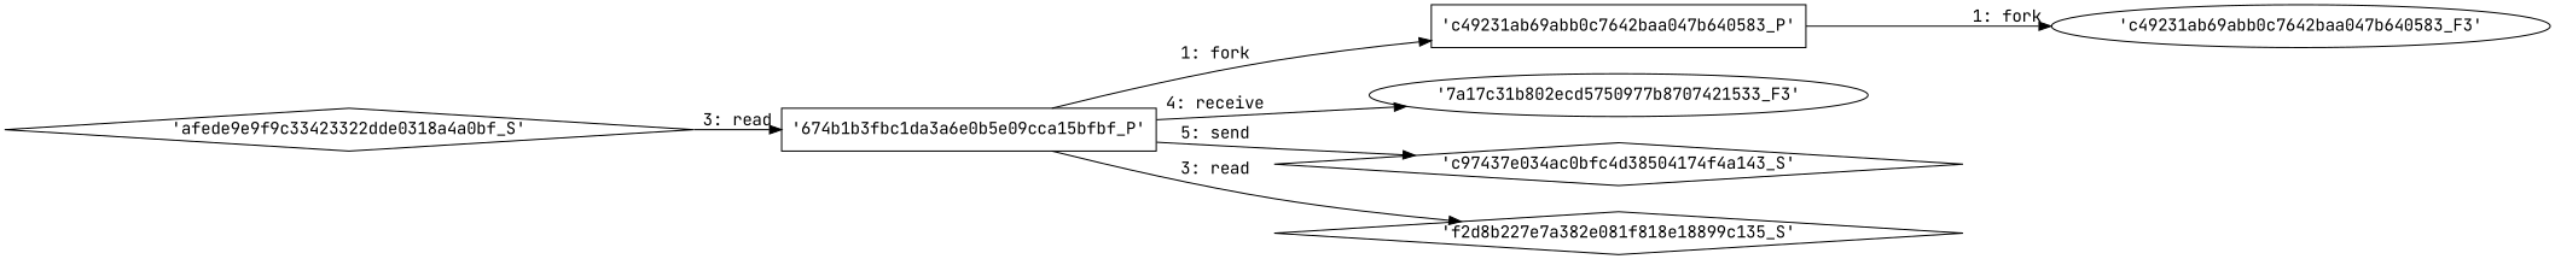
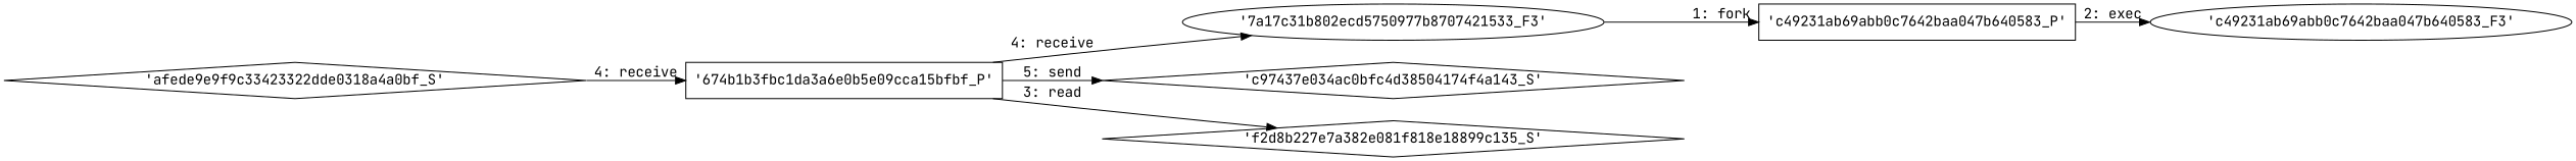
  digraph {
    engine=neato
    fixedsize=false
    fontname="JetBrains Mono"
    fontsize=10
    nodesep=0.3
    rankdir=LR
    ranksep=0
    splines=true
    node [fontname="JetBrains Mono" node_type=Socket shape=diamond]
    edge [fontname="JetBrains Mono"]
    "'674b1b3fbc1da3a6e0b5e09cca15bfbf_P'" [node_type=Process shape=box]
    "'c49231ab69abb0c7642baa047b640583_P'" [node_type=Process shape=box]
    "'7a17c31b802ecd5750977b8707421533_F3'" [node_type=file shape=ellipse]
    "'c97437e034ac0bfc4d38504174f4a143_S'"
    "'f2d8b227e7a382e081f818e18899c135_S'"
    "'c49231ab69abb0c7642baa047b640583_F3'" [node_type=File shape=ellipse]
    "'afede9e9f9c33423322dde0318a4a0bf_S'"
-   "'674b1b3fbc1da3a6e0b5e09cca15bfbf_P'" -> "'c49231ab69abb0c7642baa047b640583_P'" [label="1: fork"]
+   "'7a17c31b802ecd5750977b8707421533_F3'" -> "'c49231ab69abb0c7642baa047b640583_P'" [label="1: fork"]
    "'674b1b3fbc1da3a6e0b5e09cca15bfbf_P'" -> "'7a17c31b802ecd5750977b8707421533_F3'" [label="4: receive"]
    "'674b1b3fbc1da3a6e0b5e09cca15bfbf_P'" -> "'c97437e034ac0bfc4d38504174f4a143_S'" [label="5: send"]
    "'674b1b3fbc1da3a6e0b5e09cca15bfbf_P'" -> "'f2d8b227e7a382e081f818e18899c135_S'" [label="3: read"]
-   "'c49231ab69abb0c7642baa047b640583_P'" -> "'c49231ab69abb0c7642baa047b640583_F3'" [label="1: fork"]
-   "'afede9e9f9c33423322dde0318a4a0bf_S'" -> "'674b1b3fbc1da3a6e0b5e09cca15bfbf_P'" [label="3: read"]
+   "'c49231ab69abb0c7642baa047b640583_P'" -> "'c49231ab69abb0c7642baa047b640583_F3'" [label="2: exec"]
+   "'afede9e9f9c33423322dde0318a4a0bf_S'" -> "'674b1b3fbc1da3a6e0b5e09cca15bfbf_P'" [label="4: receive"]
  }
